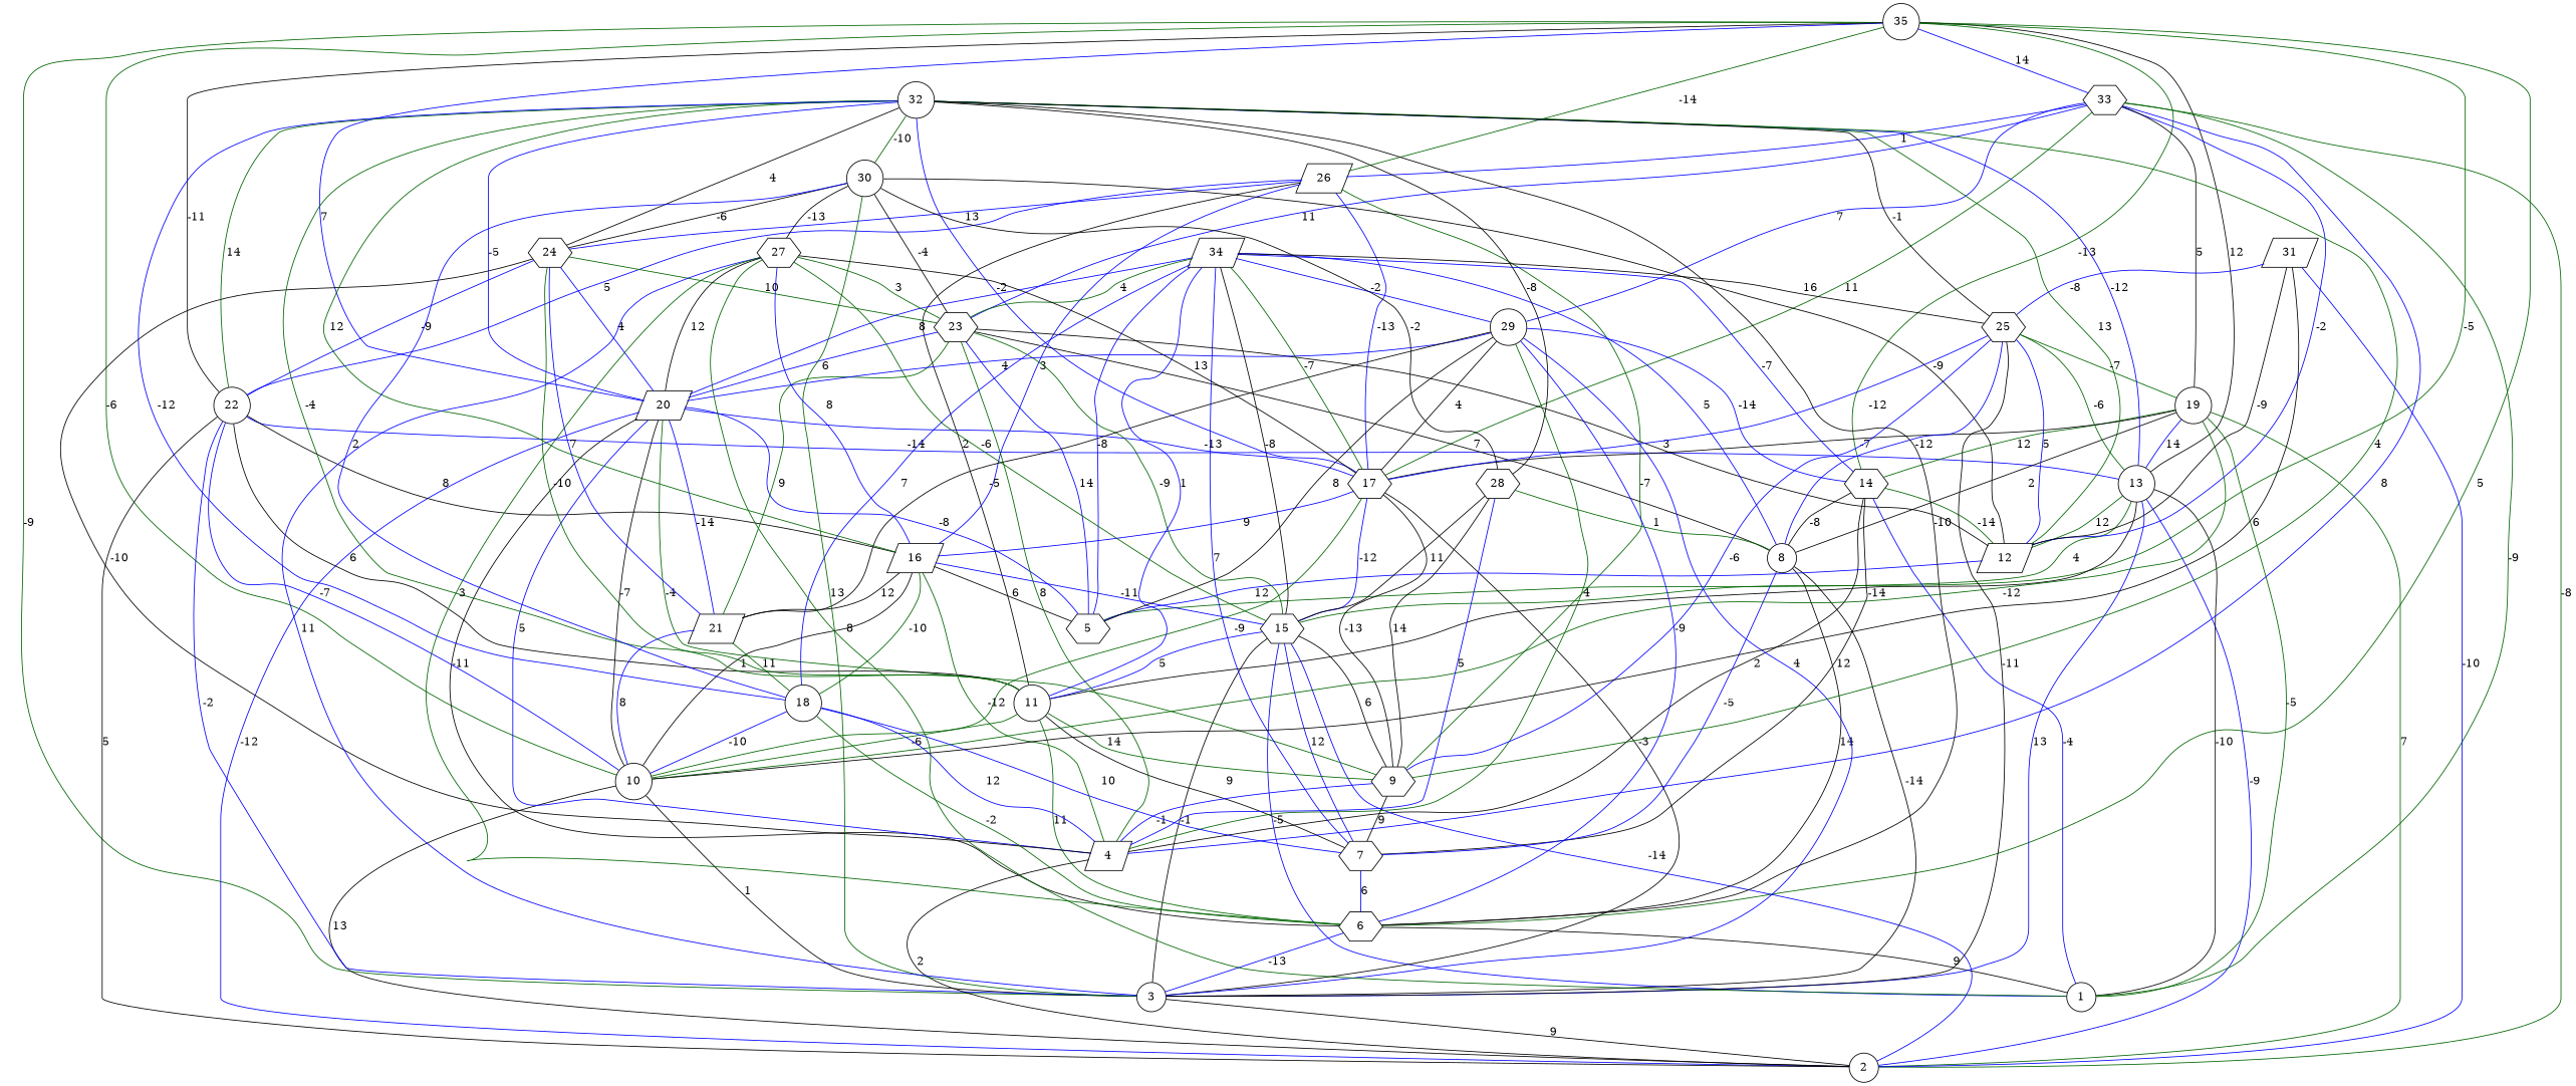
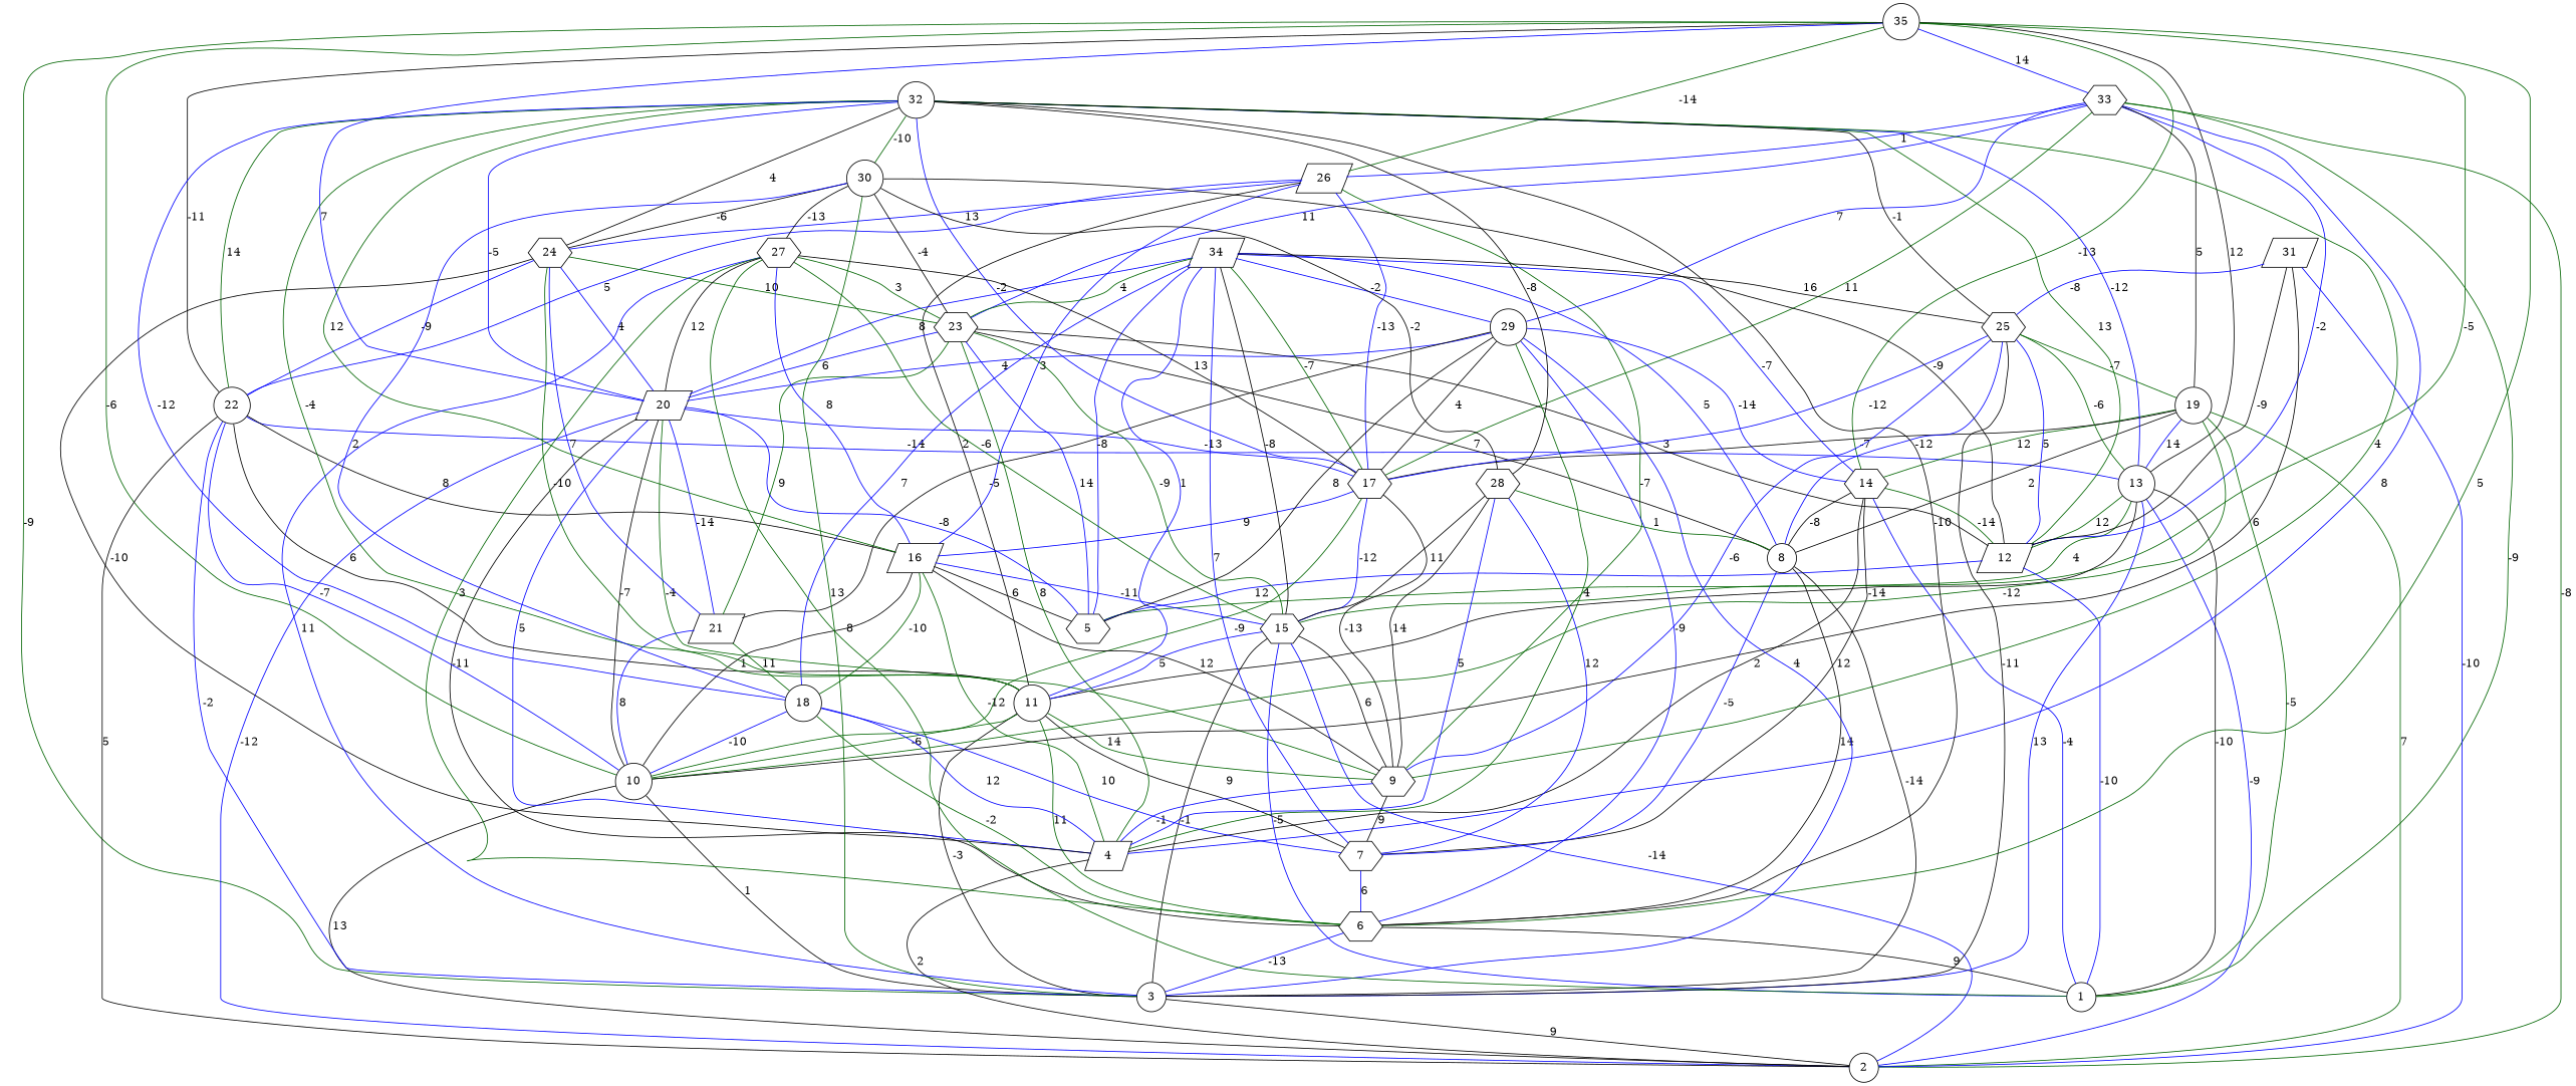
  graph {
    fontname="Helvetica,Arial,sans-serif"
    node [shape=circle]
    edge [color=blue]
    35
    3
    6 [shape=hexagon]
    10
    13
    14 [shape=hexagon]
    15 [shape=hexagon]
    20 [shape=parallelogram]
    22
    26 [shape=parallelogram]
    33 [shape=hexagon]
    2
    1
    5 [shape=hexagon]
    11
    12 [shape=parallelogram]
    7 [shape=hexagon]
    8
    4 [shape=parallelogram]
    9 [shape=hexagon]
    17 [shape=hexagon]
    16 [shape=parallelogram]
    24 [shape=hexagon]
    23 [shape=hexagon]
    29
    19
    21 [shape=parallelogram]
    34 [shape=parallelogram]
    18
    25 [shape=hexagon]
    32
    28 [shape=hexagon]
    30
    27 [shape=hexagon]
    31 [shape=parallelogram]
    35 -- 3 [color=darkgreen label=-9]
    35 -- 6 [color=darkgreen label=5]
    35 -- 10 [color=darkgreen label=-6]
    35 -- 13 [color=black label=12]
    35 -- 14 [color=darkgreen label=-13]
    35 -- 15 [color=darkgreen label=-5]
    35 -- 20 [label=7]
    35 -- 22 [color=black label=-11]
    35 -- 26 [color=darkgreen label=-14]
    35 -- 33 [label=14]
    3 -- 2 [color=black label=9]
    6 -- 3 [label=-13]
    6 -- 1 [color=black label=9]
    10 -- 3 [color=black label=1]
    10 -- 2 [color=black label=13]
    13 -- 3 [label=13]
    13 -- 2 [label=-9]
    13 -- 1 [color=black label=-10]
    13 -- 5 [color=darkgreen label=4]
    13 -- 11 [color=black label=-14]
    13 -- 12 [color=darkgreen label=12]
    14 -- 1 [label=-4]
    14 -- 12 [color=darkgreen label=-14]
    14 -- 7 [color=black label=12]
    14 -- 8 [color=black label=-8]
    14 -- 4 [color=black label=2]
    15 -- 3 [color=black label=-1]
    15 -- 2 [label=-14]
    15 -- 1 [label=-5]
    15 -- 11 [label=5]
    15 -- 9 [color=black label=6]
    20 -- 6 [color=black label=-11]
    20 -- 10 [color=black label=-7]
    20 -- 2 [label=-12]
    20 -- 5 [label=-8]
    20 -- 4 [label=5]
    20 -- 9 [color=darkgreen label=-4]
    20 -- 17 [label=-13]
    22 -- 3 [label=-2]
    22 -- 10 [label=-7]
    22 -- 13 [label=-14]
    22 -- 2 [color=black label=5]
    22 -- 11 [color=black label=6]
    22 -- 16 [color=black label=8]
    26 -- 22 [label=5]
    26 -- 11 [color=black label=2]
    26 -- 9 [color=darkgreen label=-7]
    26 -- 17 [label=-13]
    26 -- 16 [label=3]
    26 -- 24 [label=13]
    33 -- 26 [label=1]
    33 -- 2 [color=darkgreen label=-8]
    33 -- 1 [color=darkgreen label=-9]
    33 -- 12 [label=-2]
    33 -- 4 [label=8]
    33 -- 17 [color=darkgreen label=11]
    33 -- 23 [label=11]
    33 -- 29 [label=7]
    33 -- 19 [color=black label=5]
-   17 -- 3 [color=black label=-3]
+   11 -- 3 [color=black label=-3]
    11 -- 6 [color=darkgreen label=11]
    11 -- 10 [color=darkgreen label=-6]
    11 -- 7 [color=black label=9]
    11 -- 9 [color=darkgreen label=14]
+   12 -- 1 [label=-10]
    12 -- 5 [label=12]
    7 -- 6 [label=6]
    8 -- 3 [color=black label=-14]
    8 -- 6 [color=black label=14]
    8 -- 7 [label=-5]
    4 -- 2 [color=black label=2]
    9 -- 7 [color=black label=9]
    9 -- 4 [label=-1]
    17 -- 10 [color=darkgreen label=-9]
    17 -- 15 [label=-12]
    17 -- 9 [color=black label=-13]
    17 -- 16 [label=9]
    16 -- 10 [color=black label=1]
    16 -- 15 [label=-11]
    16 -- 5 [color=black label=6]
    16 -- 4 [color=darkgreen label=-12]
-   16 -- 21 [color=black label=12]
+   16 -- 9 [color=black label=12]
    24 -- 20 [label=4]
    24 -- 22 [label=-9]
    24 -- 11 [color=darkgreen label=-10]
    24 -- 4 [color=black label=-10]
    24 -- 23 [color=darkgreen label=10]
    24 -- 21 [label=7]
    23 -- 15 [color=darkgreen label=-9]
    23 -- 20 [label=6]
    23 -- 5 [label=14]
    23 -- 12 [color=black label=3]
    23 -- 8 [color=black label=7]
    23 -- 4 [color=darkgreen label=8]
    23 -- 21 [color=darkgreen label=9]
    29 -- 3 [label=4]
    29 -- 6 [label=-9]
    29 -- 14 [label=-14]
    29 -- 20 [label=4]
    29 -- 5 [color=black label=8]
    29 -- 4 [color=darkgreen label=4]
    29 -- 17 [color=black label=4]
    29 -- 21 [color=black label=-5]
    19 -- 10 [color=darkgreen label=-12]
    19 -- 13 [label=14]
    19 -- 14 [color=darkgreen label=12]
    19 -- 2 [color=darkgreen label=7]
    19 -- 1 [color=darkgreen label=-5]
    19 -- 8 [color=black label=2]
    19 -- 17 [color=black label=-7]
    21 -- 10 [label=8]
    21 -- 20 [label=-14]
    21 -- 18 [color=darkgreen label=11]
    34 -- 14 [label=-7]
    34 -- 15 [color=black label=-8]
    34 -- 20 [label=8]
    34 -- 5 [label=-8]
    34 -- 11 [label=1]
    34 -- 7 [label=7]
    34 -- 8 [label=5]
    34 -- 17 [color=darkgreen label=-7]
    34 -- 23 [color=darkgreen label=4]
    34 -- 29 [label=-2]
    34 -- 18 [label=7]
    34 -- 25 [color=black label=16]
    18 -- 6 [color=darkgreen label=-2]
    18 -- 10 [label=-10]
    18 -- 7 [label=10]
    18 -- 4 [label=12]
    18 -- 16 [color=darkgreen label=-10]
    25 -- 3 [color=black label=-11]
    25 -- 13 [color=darkgreen label=-6]
    25 -- 12 [label=5]
    25 -- 8 [label=-12]
    25 -- 9 [label=-6]
    25 -- 17 [label=-12]
    25 -- 19 [color=darkgreen label=-7]
    32 -- 6 [color=black label=-10]
    32 -- 13 [label=-12]
    32 -- 20 [label=-5]
    32 -- 22 [color=darkgreen label=14]
    32 -- 11 [color=darkgreen label=-4]
    32 -- 12 [color=darkgreen label=13]
    32 -- 9 [color=darkgreen label=4]
    32 -- 17 [label=-2]
    32 -- 16 [color=darkgreen label=12]
    32 -- 24 [color=black label=4]
    32 -- 18 [label=-12]
    32 -- 25 [color=black label=-1]
    32 -- 28 [color=black label=-8]
    32 -- 30 [color=darkgreen label=-10]
    28 -- 15 [color=black label=11]
-   15 -- 7 [label=12]
+   28 -- 7 [label=12]
    28 -- 8 [color=darkgreen label=1]
    28 -- 4 [label=5]
    28 -- 9 [color=black label=14]
    30 -- 3 [color=darkgreen label=13]
    30 -- 12 [color=black label=-9]
    30 -- 24 [color=black label=-6]
    30 -- 23 [color=black label=-4]
    30 -- 18 [label=2]
    30 -- 28 [color=black label=-2]
    30 -- 27 [color=black label=-13]
    27 -- 3 [label=11]
    27 -- 6 [color=darkgreen label=3]
    27 -- 15 [color=darkgreen label=-6]
    27 -- 20 [color=black label=12]
    27 -- 1 [color=darkgreen label=8]
    27 -- 17 [color=black label=13]
    27 -- 16 [label=8]
    27 -- 23 [color=darkgreen label=3]
    31 -- 10 [color=black label=6]
    31 -- 2 [label=-10]
    31 -- 12 [color=black label=-9]
    31 -- 25 [label=-8]
  }
